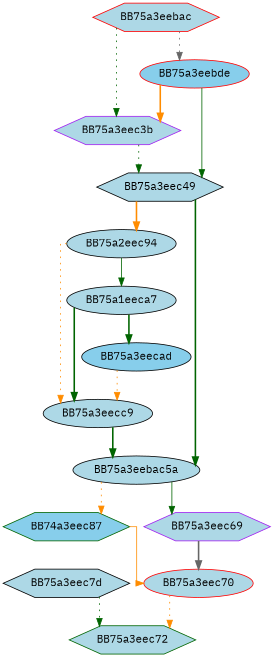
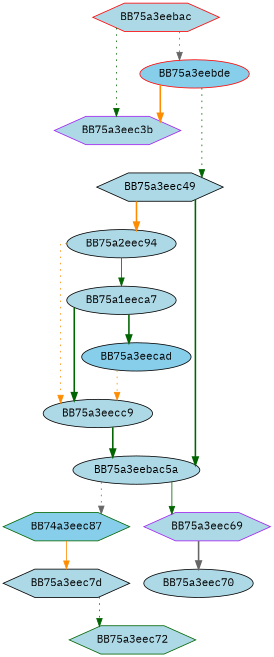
  digraph {
    fontname="IBM Plex Mono"
    splines=ortho
    node [color=black fillcolor=lightblue fontname="IBM Plex Mono" shape=hexagon style=filled]
    edge [color=darkgreen fontname="IBM Plex Mono" style=dotted]
    BB75a3eebac [color=red]
    BB75a3eebde [color=red fillcolor=skyblue shape=ellipse]
    BB75a3eec3b [color=purple]
    BB75a3eec72 [color=darkgreen]
    BB75a3eec7d
    BB75a3eec49
    n7 [label=BB75a2eec94 shape=ellipse]
    n8 [label=BB75a3eebac5a shape=ellipse]
    BB75a3eecc9 [shape=ellipse]
    n10 [label=BB75a1eeca7 shape=ellipse]
    n11 [color=darkgreen fillcolor=skyblue label=BB74a3eec87]
    BB75a3eec69 [color=purple]
    BB75a3eecad [fillcolor=skyblue shape=ellipse]
-   BB75a3eec70 [color=red shape=ellipse]
+   BB75a3eec70 [shape=ellipse]
    BB75a3eebac -> BB75a3eebde [color=gray40]
    BB75a3eebac -> BB75a3eec3b
    BB75a3eebde -> BB75a3eec3b [color=darkorange style=bold]
-   BB75a3eebde -> BB75a3eec49 [style=solid]
-   BB75a3eec3b -> BB75a3eec49
+   BB75a3eebde -> BB75a3eec49
    BB75a3eec7d -> BB75a3eec72
    BB75a3eec49 -> n7 [color=darkorange style=bold]
    BB75a3eec49 -> n8 [style=bold]
    n7 -> BB75a3eecc9 [color=darkorange]
    n7 -> n10 [style=solid]
-   n8 -> n11 [color=darkorange]
+   n8 -> n11 [color=gray40]
    n8 -> BB75a3eec69 [style=solid]
    BB75a3eecc9 -> n8 [style=bold]
    n10 -> BB75a3eecc9 [style=bold]
    n10 -> BB75a3eecad [style=bold]
-   n11 -> BB75a3eec70 [color=darkorange style=solid]
+   n11 -> BB75a3eec7d [color=darkorange style=solid]
    BB75a3eec69 -> BB75a3eec70 [color=gray40 style=bold]
    BB75a3eecad -> BB75a3eecc9 [color=darkorange]
-   BB75a3eec70 -> BB75a3eec72 [color=darkorange]
  }
